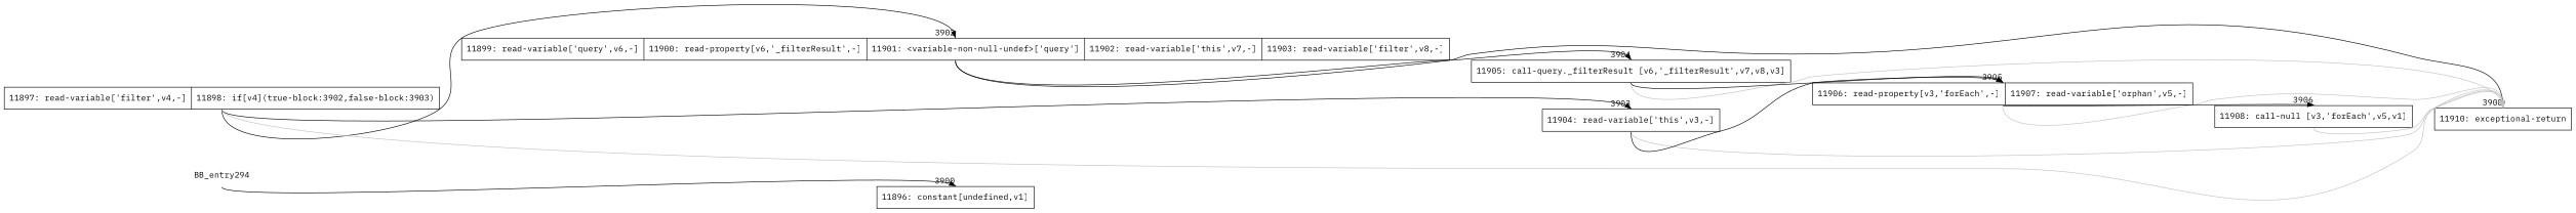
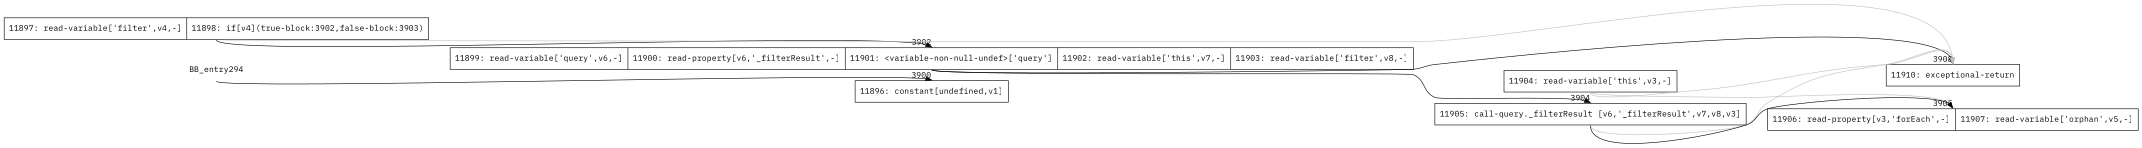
  digraph {
    fontname="IBM Plex Mono"
    rankdir=LR
    node [fontname="IBM Plex Mono" shape=record]
    edge [fontname="IBM Plex Mono" headport=n tailport=s]
    n1 [label=BB_entry294 shape=none]
    n2 [label="{11896: constant[undefined,v1]}"]
    n3 [label="{11897: read-variable['filter',v4,-]|11898: if[v4](true-block:3902,false-block:3903)}"]
    n4 [label="{11899: read-variable['query',v6,-]|11900: read-property[v6,'_filterResult',-]|11901: \<variable-non-null-undef\>['query']|11902: read-variable['this',v7,-]|11903: read-variable['filter',v8,-]}"]
    n5 [label="{11904: read-variable['this',v3,-]}"]
    n6 [label="{11910: exceptional-return}"]
    n7 [label="{11905: call-query._filterResult [v6,'_filterResult',v7,v8,v3]}"]
    n8 [label="{11906: read-property[v3,'forEach',-]|11907: read-variable['orphan',v5,-]}"]
-   n9 [label="{11908: call-null [v3,'forEach',v5,v1]}"]
    n1 -> n2 [headlabel="    3900"]
    n3 -> n4 [headlabel="      3902"]
-   n3 -> n5 [headlabel="      3903"]
    n3 -> n6 [color=gray headlabel="      3908"]
    n4 -> n6 [color=black]
    n4 -> n7 [headlabel="      3904"]
    n5 -> n6 [color=gray]
-   n5 -> n8 [headlabel="      3905"]
+   n5 -> n8 [headlabel="      3905" color=gray]
    n7 -> n6 [color=gray]
    n7 -> n8
-   n8 -> n6 [color=gray]
-   n8 -> n9 [headlabel="      3906"]
-   n9 -> n6 [color=gray]
  }
